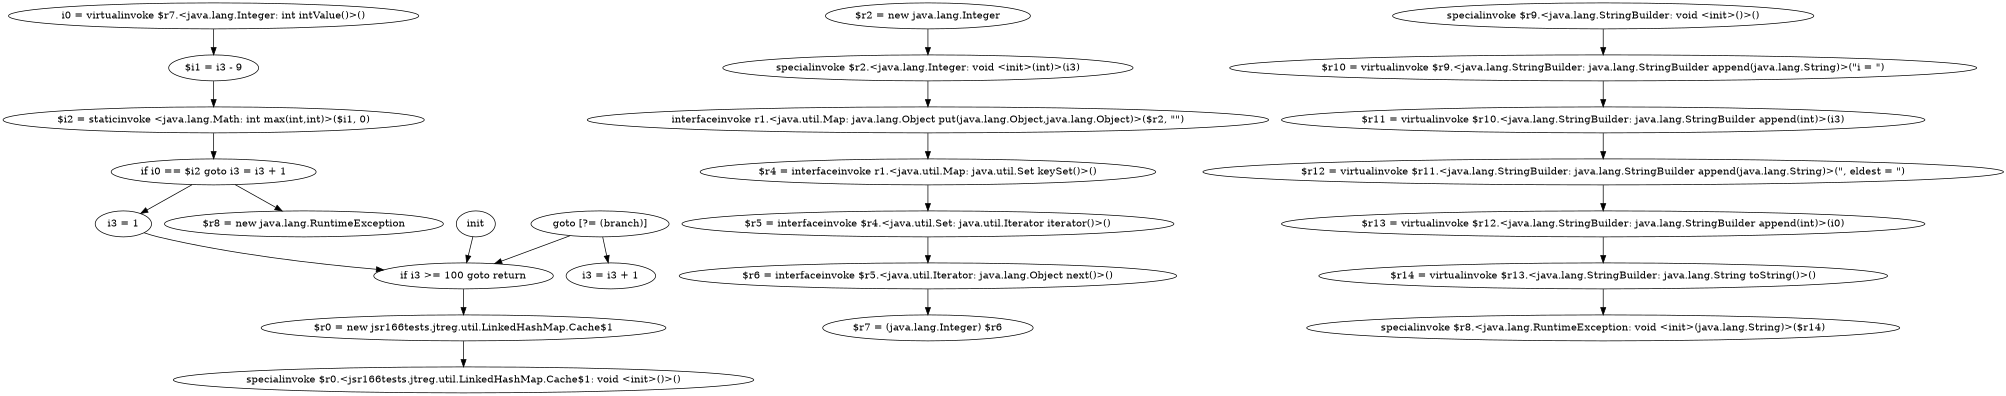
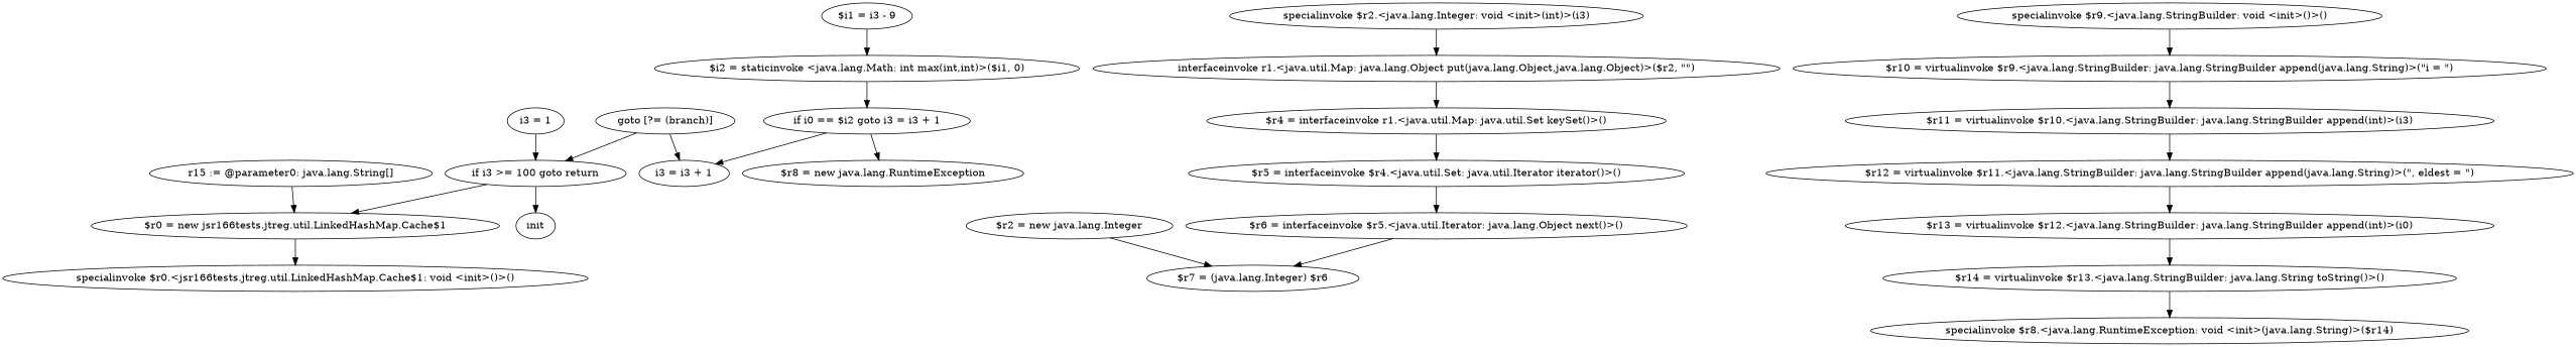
  digraph {
+   "r15 := @parameter0: java.lang.String[]"
    "$r0 = new jsr166tests.jtreg.util.LinkedHashMap.Cache$1"
    "specialinvoke $r0.<jsr166tests.jtreg.util.LinkedHashMap.Cache$1: void <init>()>()"
    n4 [label="i3 = 1"]
    "if i3 >= 100 goto return"
    n6 [label=init]
    "$r2 = new java.lang.Integer"
    "specialinvoke $r2.<java.lang.Integer: void <init>(int)>(i3)"
    "interfaceinvoke r1.<java.util.Map: java.lang.Object put(java.lang.Object,java.lang.Object)>($r2, \"\")"
    "$r4 = interfaceinvoke r1.<java.util.Map: java.util.Set keySet()>()"
    "$r5 = interfaceinvoke $r4.<java.util.Set: java.util.Iterator iterator()>()"
    "$r6 = interfaceinvoke $r5.<java.util.Iterator: java.lang.Object next()>()"
    "$r7 = (java.lang.Integer) $r6"
-   "i0 = virtualinvoke $r7.<java.lang.Integer: int intValue()>()"
    "$i1 = i3 - 9"
    "$i2 = staticinvoke <java.lang.Math: int max(int,int)>($i1, 0)"
    "if i0 == $i2 goto i3 = i3 + 1"
    "$r8 = new java.lang.RuntimeException"
    "i3 = i3 + 1"
    "specialinvoke $r9.<java.lang.StringBuilder: void <init>()>()"
    "$r10 = virtualinvoke $r9.<java.lang.StringBuilder: java.lang.StringBuilder append(java.lang.String)>(\"i = \")"
    "$r11 = virtualinvoke $r10.<java.lang.StringBuilder: java.lang.StringBuilder append(int)>(i3)"
    "$r12 = virtualinvoke $r11.<java.lang.StringBuilder: java.lang.StringBuilder append(java.lang.String)>(\", eldest = \")"
    "$r13 = virtualinvoke $r12.<java.lang.StringBuilder: java.lang.StringBuilder append(int)>(i0)"
    "$r14 = virtualinvoke $r13.<java.lang.StringBuilder: java.lang.String toString()>()"
    "specialinvoke $r8.<java.lang.RuntimeException: void <init>(java.lang.String)>($r14)"
    "goto [?= (branch)]"
+   "r15 := @parameter0: java.lang.String[]" -> "$r0 = new jsr166tests.jtreg.util.LinkedHashMap.Cache$1"
    "$r0 = new jsr166tests.jtreg.util.LinkedHashMap.Cache$1" -> "specialinvoke $r0.<jsr166tests.jtreg.util.LinkedHashMap.Cache$1: void <init>()>()"
    n4 -> "if i3 >= 100 goto return"
    "if i3 >= 100 goto return" -> "$r0 = new jsr166tests.jtreg.util.LinkedHashMap.Cache$1"
-   n6 -> "if i3 >= 100 goto return"
-   "$r2 = new java.lang.Integer" -> "specialinvoke $r2.<java.lang.Integer: void <init>(int)>(i3)"
+   "if i3 >= 100 goto return" -> n6
+   "$r2 = new java.lang.Integer" -> "$r7 = (java.lang.Integer) $r6"
    "specialinvoke $r2.<java.lang.Integer: void <init>(int)>(i3)" -> "interfaceinvoke r1.<java.util.Map: java.lang.Object put(java.lang.Object,java.lang.Object)>($r2, \"\")"
    "interfaceinvoke r1.<java.util.Map: java.lang.Object put(java.lang.Object,java.lang.Object)>($r2, \"\")" -> "$r4 = interfaceinvoke r1.<java.util.Map: java.util.Set keySet()>()"
    "$r4 = interfaceinvoke r1.<java.util.Map: java.util.Set keySet()>()" -> "$r5 = interfaceinvoke $r4.<java.util.Set: java.util.Iterator iterator()>()"
    "$r5 = interfaceinvoke $r4.<java.util.Set: java.util.Iterator iterator()>()" -> "$r6 = interfaceinvoke $r5.<java.util.Iterator: java.lang.Object next()>()"
    "$r6 = interfaceinvoke $r5.<java.util.Iterator: java.lang.Object next()>()" -> "$r7 = (java.lang.Integer) $r6"
-   "i0 = virtualinvoke $r7.<java.lang.Integer: int intValue()>()" -> "$i1 = i3 - 9"
    "$i1 = i3 - 9" -> "$i2 = staticinvoke <java.lang.Math: int max(int,int)>($i1, 0)"
    "$i2 = staticinvoke <java.lang.Math: int max(int,int)>($i1, 0)" -> "if i0 == $i2 goto i3 = i3 + 1"
    "if i0 == $i2 goto i3 = i3 + 1" -> "$r8 = new java.lang.RuntimeException"
-   "if i0 == $i2 goto i3 = i3 + 1" -> n4
+   "if i0 == $i2 goto i3 = i3 + 1" -> "i3 = i3 + 1"
    "specialinvoke $r9.<java.lang.StringBuilder: void <init>()>()" -> "$r10 = virtualinvoke $r9.<java.lang.StringBuilder: java.lang.StringBuilder append(java.lang.String)>(\"i = \")"
    "$r10 = virtualinvoke $r9.<java.lang.StringBuilder: java.lang.StringBuilder append(java.lang.String)>(\"i = \")" -> "$r11 = virtualinvoke $r10.<java.lang.StringBuilder: java.lang.StringBuilder append(int)>(i3)"
    "$r11 = virtualinvoke $r10.<java.lang.StringBuilder: java.lang.StringBuilder append(int)>(i3)" -> "$r12 = virtualinvoke $r11.<java.lang.StringBuilder: java.lang.StringBuilder append(java.lang.String)>(\", eldest = \")"
    "$r12 = virtualinvoke $r11.<java.lang.StringBuilder: java.lang.StringBuilder append(java.lang.String)>(\", eldest = \")" -> "$r13 = virtualinvoke $r12.<java.lang.StringBuilder: java.lang.StringBuilder append(int)>(i0)"
    "$r13 = virtualinvoke $r12.<java.lang.StringBuilder: java.lang.StringBuilder append(int)>(i0)" -> "$r14 = virtualinvoke $r13.<java.lang.StringBuilder: java.lang.String toString()>()"
    "$r14 = virtualinvoke $r13.<java.lang.StringBuilder: java.lang.String toString()>()" -> "specialinvoke $r8.<java.lang.RuntimeException: void <init>(java.lang.String)>($r14)"
    "goto [?= (branch)]" -> "if i3 >= 100 goto return"
    "goto [?= (branch)]" -> "i3 = i3 + 1"
  }
